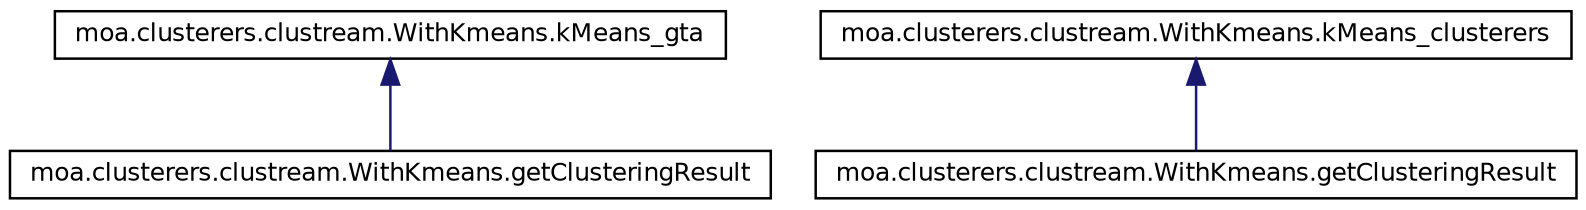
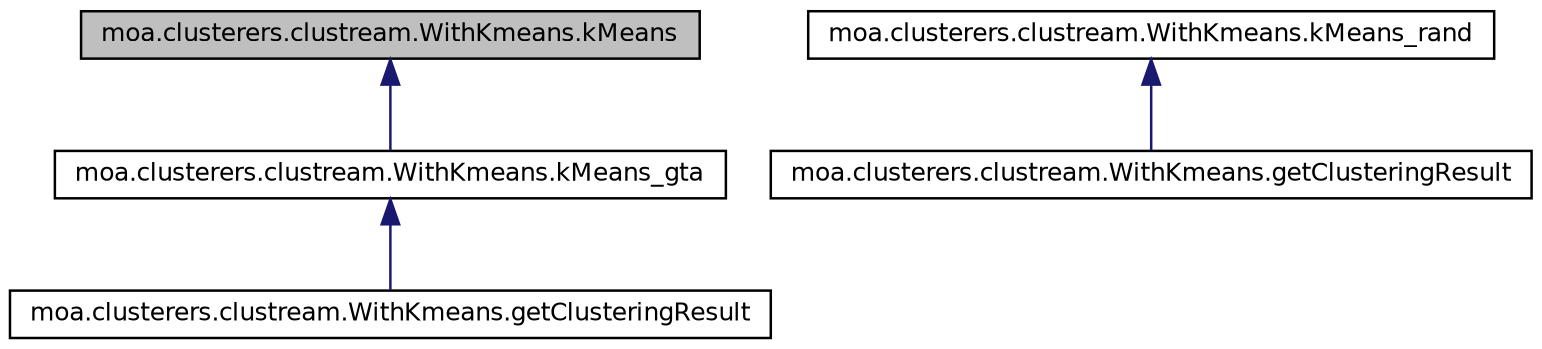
  digraph {
    rankdir=TB
    node [color=black fillcolor=white fontname=Helvetica fontsize=10 shape=record style=filled]
    edge [color=midnightblue dir=back fontname=Helvetica fontsize=10 labelfontname=Helvetica labelfontsize=10 style=solid]
+   n1 [fillcolor=grey75 fontcolor=black height=0.2 label="moa.clusterers.clustream.WithKmeans.kMeans" width=0.4]
    n2 [height=0.2 label="moa.clusterers.clustream.WithKmeans.kMeans_gta" width=0.4]
    n3 [height=0.2 label="moa.clusterers.clustream.WithKmeans.getClusteringResult" width=0.4]
-   n4 [height=0.2 label="moa.clusterers.clustream.WithKmeans.kMeans_clusterers" width=0.4]
+   n4 [height=0.2 label="moa.clusterers.clustream.WithKmeans.kMeans_rand" width=0.4]
    n5 [height=0.2 label="moa.clusterers.clustream.WithKmeans.getClusteringResult" width=0.4]
+   n1 -> n2
    n2 -> n3
    n4 -> n5
  }
